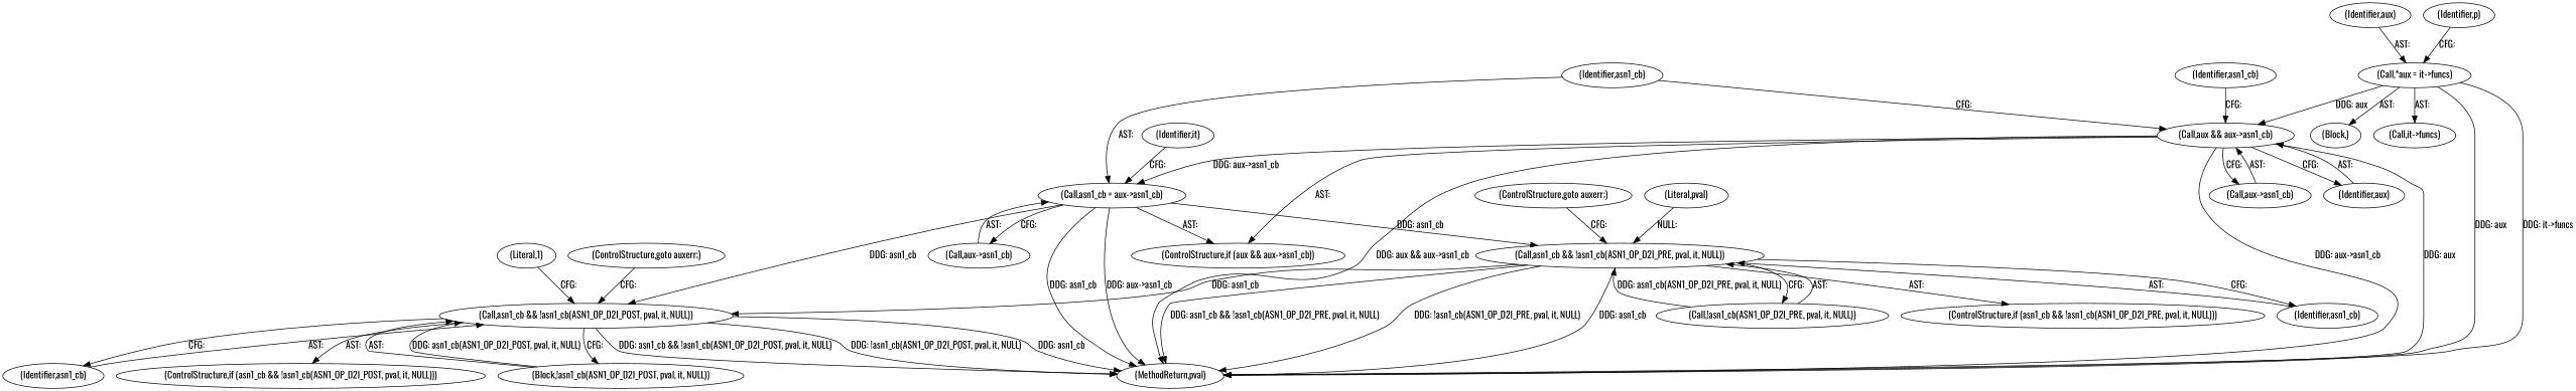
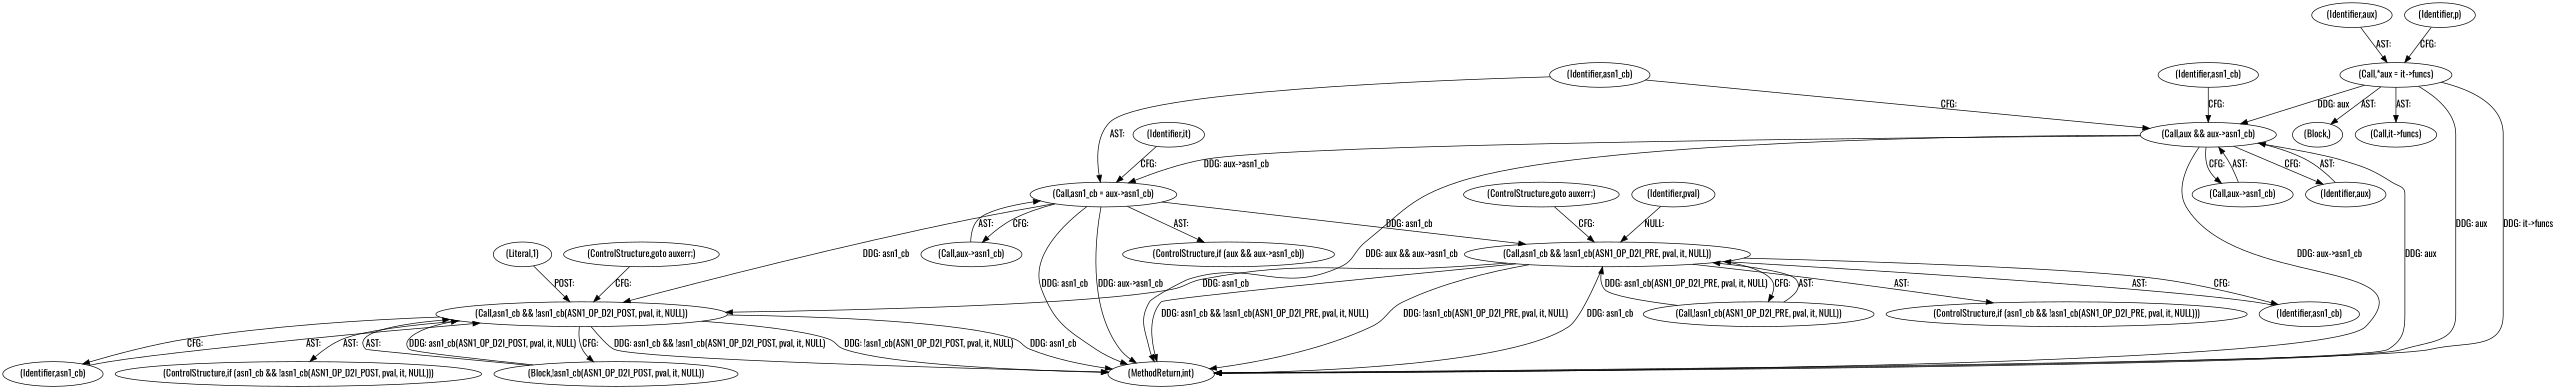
  digraph {
    fontname=Oswald
    node [fontname=Oswald]
    edge [fontname=Oswald]
    n1 [label="(Call,aux && aux->asn1_cb)"]
    n2 [label="(Call,asn1_cb = aux->asn1_cb)"]
-   n3 [label="(MethodReturn,pval)"]
+   n3 [label="(MethodReturn,int)"]
    n4 [label="(Call,aux->asn1_cb)"]
    n5 [label="(Identifier,aux)"]
    n6 [label="(ControlStructure,if (aux && aux->asn1_cb))"]
    n7 [label="(Call,asn1_cb && !asn1_cb(ASN1_OP_D2I_PRE, pval, it, NULL))"]
    n8 [label="(Call,asn1_cb && !asn1_cb(ASN1_OP_D2I_POST, pval, it, NULL))"]
    n9 [label="(Call,aux->asn1_cb)"]
    n10 [label="(Call,*aux = it->funcs)"]
    n11 [label="(Block,)"]
    n12 [label="(Call,it->funcs)"]
    n13 [label="(ControlStructure,if (asn1_cb && !asn1_cb(ASN1_OP_D2I_PRE, pval, it, NULL)))"]
    n14 [label="(Identifier,asn1_cb)"]
    n15 [label="(Call,!asn1_cb(ASN1_OP_D2I_PRE, pval, it, NULL))"]
    n16 [label="(Identifier,asn1_cb)"]
    n17 [label="(ControlStructure,if (asn1_cb && !asn1_cb(ASN1_OP_D2I_POST, pval, it, NULL)))"]
    n18 [label="(Block,!asn1_cb(ASN1_OP_D2I_POST, pval, it, NULL))"]
    n19 [label="(ControlStructure,goto auxerr;)"]
-   n20 [label="(Literal,pval)"]
+   n20 [label="(Identifier,pval)"]
    n21 [label="(Identifier,aux)"]
    n22 [label="(Identifier,it)"]
    n23 [label="(Literal,1)"]
    n24 [label="(ControlStructure,goto auxerr;)"]
    n25 [label="(Identifier,p)"]
    n26 [label="(Identifier,asn1_cb)"]
    n27 [label="(Identifier,asn1_cb)"]
    n1 -> n2 [label="DDG: aux->asn1_cb"]
    n1 -> n3 [label="DDG: aux"]
    n1 -> n3 [label="DDG: aux && aux->asn1_cb"]
    n1 -> n3 [label="DDG: aux->asn1_cb"]
    n1 -> n4 [label="CFG: "]
    n1 -> n5 [label="CFG: "]
-   n1 -> n6 [label="AST: "]
    n2 -> n3 [label="DDG: asn1_cb"]
    n2 -> n3 [label="DDG: aux->asn1_cb"]
    n2 -> n6 [label="AST: "]
    n2 -> n7 [label="DDG: asn1_cb"]
    n2 -> n8 [label="DDG: asn1_cb"]
    n2 -> n9 [label="CFG: "]
    n4 -> n1 [label="AST: "]
    n5 -> n1 [label="AST: "]
    n7 -> n3 [label="DDG: !asn1_cb(ASN1_OP_D2I_PRE, pval, it, NULL)"]
    n7 -> n3 [label="DDG: asn1_cb"]
    n7 -> n3 [label="DDG: asn1_cb && !asn1_cb(ASN1_OP_D2I_PRE, pval, it, NULL)"]
    n7 -> n8 [label="DDG: asn1_cb"]
    n7 -> n13 [label="AST: "]
    n7 -> n14 [label="CFG: "]
    n7 -> n15 [label="CFG: "]
    n8 -> n3 [label="DDG: !asn1_cb(ASN1_OP_D2I_POST, pval, it, NULL)"]
    n8 -> n3 [label="DDG: asn1_cb"]
    n8 -> n3 [label="DDG: asn1_cb && !asn1_cb(ASN1_OP_D2I_POST, pval, it, NULL)"]
    n8 -> n16 [label="CFG: "]
    n8 -> n17 [label="AST: "]
    n8 -> n18 [label="CFG: "]
    n9 -> n2 [label="AST: "]
    n10 -> n1 [label="DDG: aux"]
    n10 -> n3 [label="DDG: aux"]
    n10 -> n3 [label="DDG: it->funcs"]
    n10 -> n11 [label="AST: "]
    n10 -> n12 [label="AST: "]
    n14 -> n7 [label="AST: "]
    n15 -> n7 [label="AST: "]
    n15 -> n7 [label="DDG: asn1_cb(ASN1_OP_D2I_PRE, pval, it, NULL)"]
    n16 -> n8 [label="AST: "]
    n18 -> n8 [label="AST: "]
    n18 -> n8 [label="DDG: asn1_cb(ASN1_OP_D2I_POST, pval, it, NULL)"]
    n19 -> n7 [label="CFG: "]
    n20 -> n7 [label="NULL: "]
    n21 -> n10 [label="AST: "]
    n22 -> n2 [label="CFG: "]
-   n23 -> n8 [label="CFG: "]
+   n23 -> n8 [label="POST: "]
    n24 -> n8 [label="CFG: "]
    n25 -> n10 [label="CFG: "]
    n26 -> n1 [label="CFG: "]
    n26 -> n2 [label="AST: "]
    n27 -> n1 [label="CFG: "]
  }
